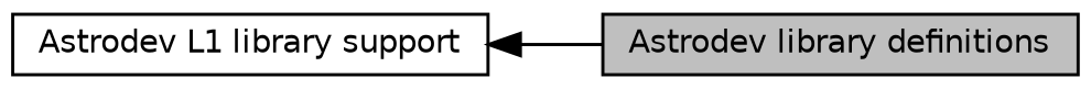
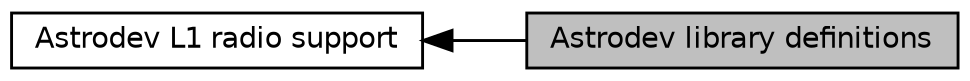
  digraph {
    rankdir=LR
    node [color=black fontname=Helvetica fontsize=10 shape=record style=filled]
    n1 [fillcolor=grey75 fontcolor=black height=0.2 label="Astrodev library definitions" width=0.4]
-   n2 [fillcolor=white height=0.2 label="Astrodev L1 library support" width=0.4]
+   n2 [fillcolor=white height=0.2 label="Astrodev L1 radio support" width=0.4]
    n2 -> n1 [dir=back fontname=Helvetica fontsize=10 labelfontname=Helvetica labelfontsize=10 shape=plaintext style=solid]
  }
